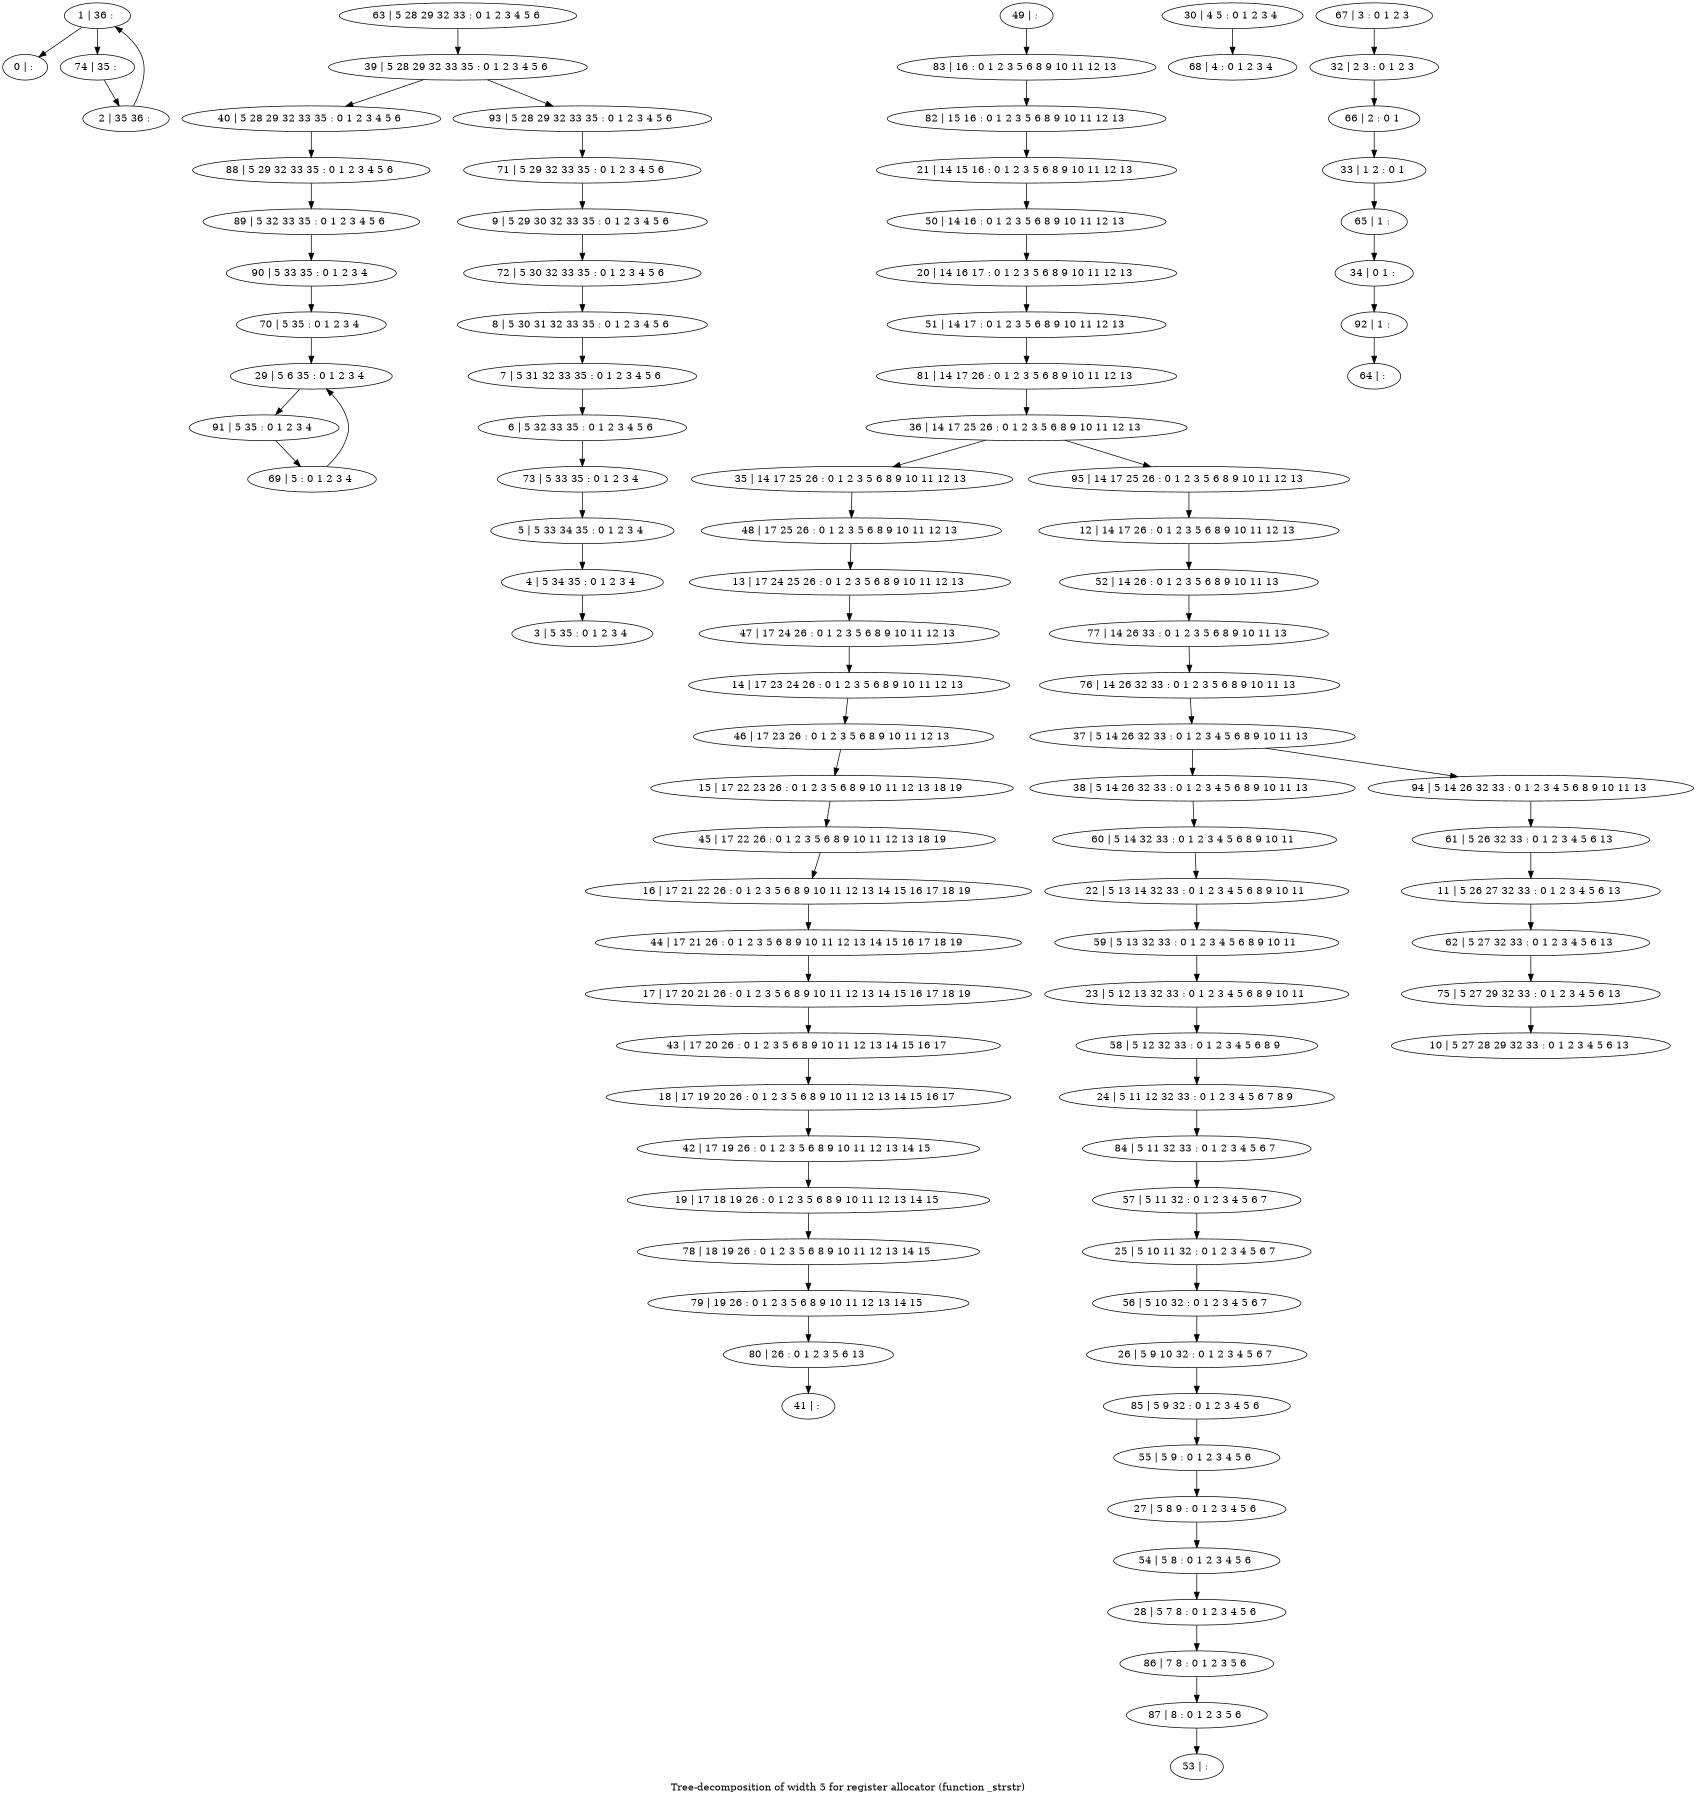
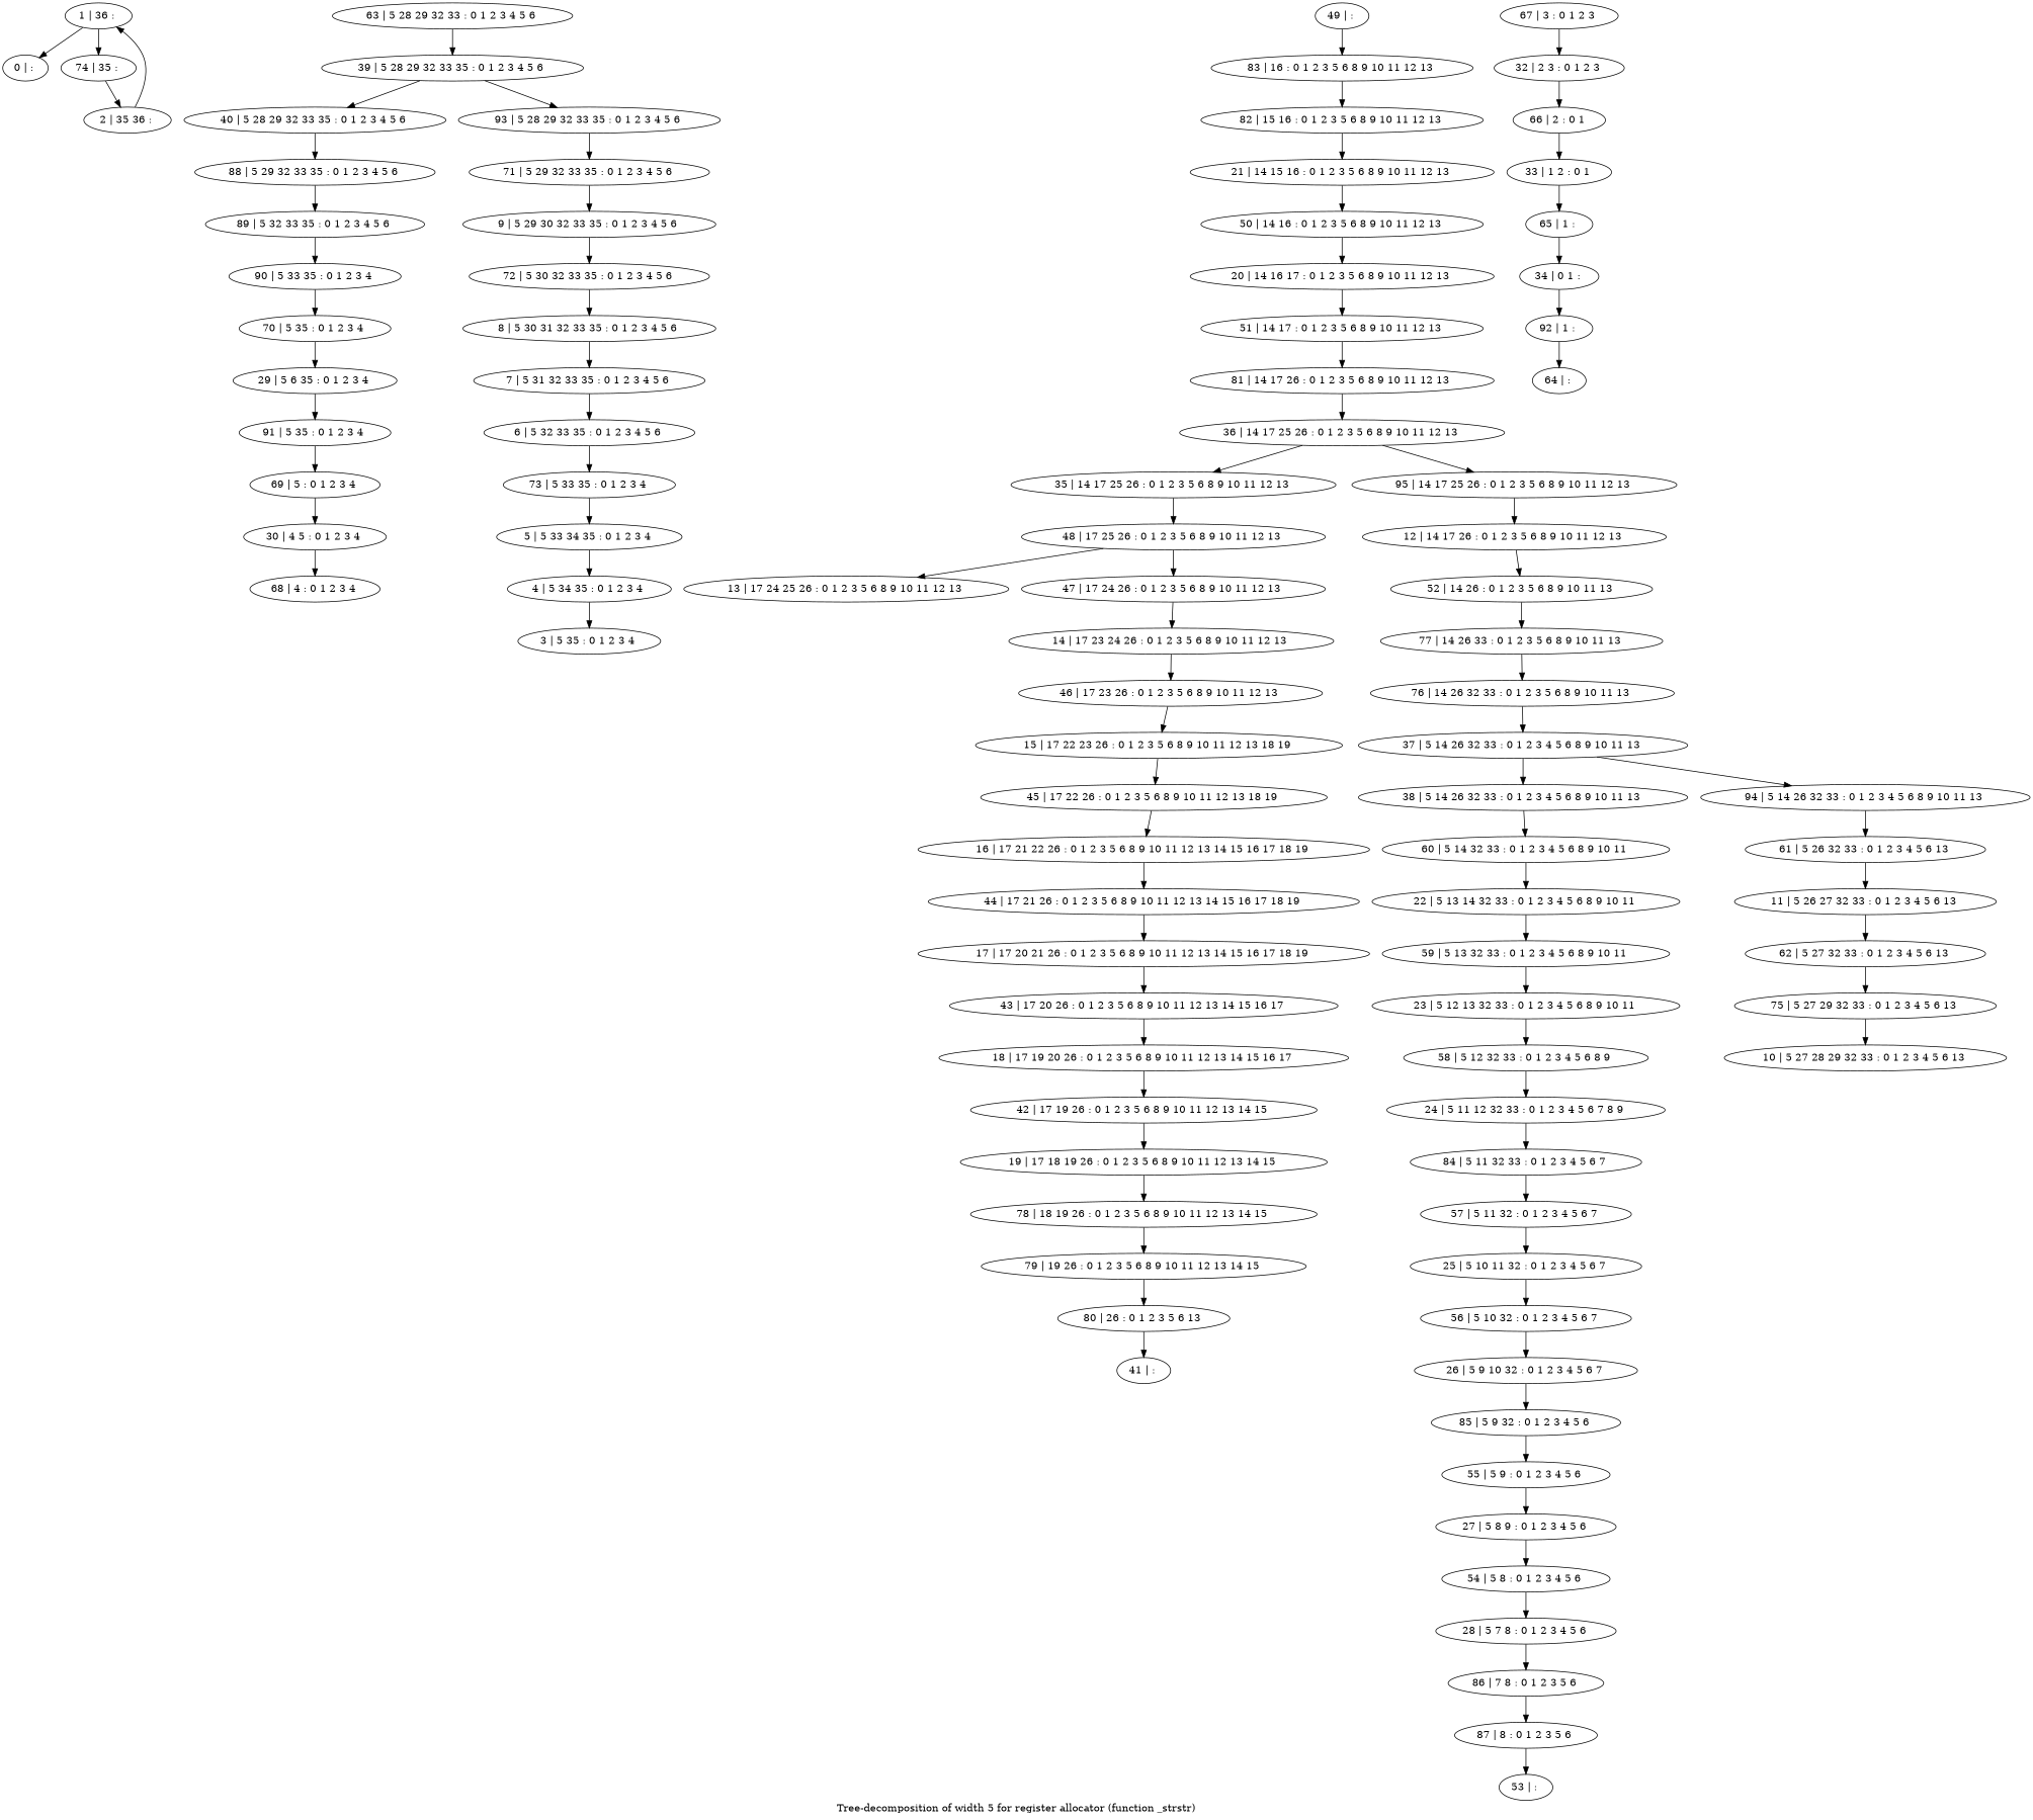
  digraph {
    label="Tree-decomposition of width 5 for register allocator (function _strstr)"
    n1 [label="0 | : "]
    n2 [label="1 | 36 : "]
    n3 [label="74 | 35 : "]
    n4 [label="2 | 35 36 : "]
    n5 [label="3 | 5 35 : 0 1 2 3 4 "]
    n6 [label="4 | 5 34 35 : 0 1 2 3 4 "]
    n7 [label="5 | 5 33 34 35 : 0 1 2 3 4 "]
    n8 [label="6 | 5 32 33 35 : 0 1 2 3 4 5 6 "]
    n9 [label="73 | 5 33 35 : 0 1 2 3 4 "]
    n10 [label="7 | 5 31 32 33 35 : 0 1 2 3 4 5 6 "]
    n11 [label="8 | 5 30 31 32 33 35 : 0 1 2 3 4 5 6 "]
    n12 [label="9 | 5 29 30 32 33 35 : 0 1 2 3 4 5 6 "]
    n13 [label="72 | 5 30 32 33 35 : 0 1 2 3 4 5 6 "]
    n14 [label="10 | 5 27 28 29 32 33 : 0 1 2 3 4 5 6 13 "]
    n15 [label="63 | 5 28 29 32 33 : 0 1 2 3 4 5 6 "]
    n16 [label="39 | 5 28 29 32 33 35 : 0 1 2 3 4 5 6 "]
    n17 [label="11 | 5 26 27 32 33 : 0 1 2 3 4 5 6 13 "]
    n18 [label="62 | 5 27 32 33 : 0 1 2 3 4 5 6 13 "]
    n19 [label="75 | 5 27 29 32 33 : 0 1 2 3 4 5 6 13 "]
    n20 [label="12 | 14 17 26 : 0 1 2 3 5 6 8 9 10 11 12 13 "]
    n21 [label="52 | 14 26 : 0 1 2 3 5 6 8 9 10 11 13 "]
    n22 [label="77 | 14 26 33 : 0 1 2 3 5 6 8 9 10 11 13 "]
    n23 [label="13 | 17 24 25 26 : 0 1 2 3 5 6 8 9 10 11 12 13 "]
    n24 [label="47 | 17 24 26 : 0 1 2 3 5 6 8 9 10 11 12 13 "]
    n25 [label="14 | 17 23 24 26 : 0 1 2 3 5 6 8 9 10 11 12 13 "]
    n26 [label="46 | 17 23 26 : 0 1 2 3 5 6 8 9 10 11 12 13 "]
    n27 [label="15 | 17 22 23 26 : 0 1 2 3 5 6 8 9 10 11 12 13 18 19 "]
    n28 [label="45 | 17 22 26 : 0 1 2 3 5 6 8 9 10 11 12 13 18 19 "]
    n29 [label="16 | 17 21 22 26 : 0 1 2 3 5 6 8 9 10 11 12 13 14 15 16 17 18 19 "]
    n30 [label="44 | 17 21 26 : 0 1 2 3 5 6 8 9 10 11 12 13 14 15 16 17 18 19 "]
    n31 [label="17 | 17 20 21 26 : 0 1 2 3 5 6 8 9 10 11 12 13 14 15 16 17 18 19 "]
    n32 [label="43 | 17 20 26 : 0 1 2 3 5 6 8 9 10 11 12 13 14 15 16 17 "]
    n33 [label="18 | 17 19 20 26 : 0 1 2 3 5 6 8 9 10 11 12 13 14 15 16 17 "]
    n34 [label="42 | 17 19 26 : 0 1 2 3 5 6 8 9 10 11 12 13 14 15 "]
    n35 [label="19 | 17 18 19 26 : 0 1 2 3 5 6 8 9 10 11 12 13 14 15 "]
    n36 [label="78 | 18 19 26 : 0 1 2 3 5 6 8 9 10 11 12 13 14 15 "]
    n37 [label="79 | 19 26 : 0 1 2 3 5 6 8 9 10 11 12 13 14 15 "]
    n38 [label="20 | 14 16 17 : 0 1 2 3 5 6 8 9 10 11 12 13 "]
    n39 [label="51 | 14 17 : 0 1 2 3 5 6 8 9 10 11 12 13 "]
    n40 [label="81 | 14 17 26 : 0 1 2 3 5 6 8 9 10 11 12 13 "]
    n41 [label="21 | 14 15 16 : 0 1 2 3 5 6 8 9 10 11 12 13 "]
    n42 [label="50 | 14 16 : 0 1 2 3 5 6 8 9 10 11 12 13 "]
    n43 [label="22 | 5 13 14 32 33 : 0 1 2 3 4 5 6 8 9 10 11 "]
    n44 [label="59 | 5 13 32 33 : 0 1 2 3 4 5 6 8 9 10 11 "]
    n45 [label="23 | 5 12 13 32 33 : 0 1 2 3 4 5 6 8 9 10 11 "]
    n46 [label="58 | 5 12 32 33 : 0 1 2 3 4 5 6 8 9 "]
    n47 [label="24 | 5 11 12 32 33 : 0 1 2 3 4 5 6 7 8 9 "]
    n48 [label="84 | 5 11 32 33 : 0 1 2 3 4 5 6 7 "]
    n49 [label="57 | 5 11 32 : 0 1 2 3 4 5 6 7 "]
    n50 [label="25 | 5 10 11 32 : 0 1 2 3 4 5 6 7 "]
    n51 [label="56 | 5 10 32 : 0 1 2 3 4 5 6 7 "]
    n52 [label="26 | 5 9 10 32 : 0 1 2 3 4 5 6 7 "]
    n53 [label="85 | 5 9 32 : 0 1 2 3 4 5 6 "]
    n54 [label="55 | 5 9 : 0 1 2 3 4 5 6 "]
    n55 [label="27 | 5 8 9 : 0 1 2 3 4 5 6 "]
    n56 [label="54 | 5 8 : 0 1 2 3 4 5 6 "]
    n57 [label="28 | 5 7 8 : 0 1 2 3 4 5 6 "]
    n58 [label="86 | 7 8 : 0 1 2 3 5 6 "]
    n59 [label="87 | 8 : 0 1 2 3 5 6 "]
    n60 [label="29 | 5 6 35 : 0 1 2 3 4 "]
    n61 [label="91 | 5 35 : 0 1 2 3 4 "]
    n62 [label="69 | 5 : 0 1 2 3 4 "]
    n63 [label="30 | 4 5 : 0 1 2 3 4 "]
    n64 [label="68 | 4 : 0 1 2 3 4 "]
    n65 [label="67 | 3 : 0 1 2 3 "]
    n66 [label="32 | 2 3 : 0 1 2 3 "]
    n67 [label="66 | 2 : 0 1 "]
    n68 [label="33 | 1 2 : 0 1 "]
    n69 [label="65 | 1 : "]
    n70 [label="34 | 0 1 : "]
    n71 [label="92 | 1 : "]
    n72 [label="64 | : "]
    n73 [label="35 | 14 17 25 26 : 0 1 2 3 5 6 8 9 10 11 12 13 "]
    n74 [label="48 | 17 25 26 : 0 1 2 3 5 6 8 9 10 11 12 13 "]
    n75 [label="36 | 14 17 25 26 : 0 1 2 3 5 6 8 9 10 11 12 13 "]
    n76 [label="95 | 14 17 25 26 : 0 1 2 3 5 6 8 9 10 11 12 13 "]
    n77 [label="37 | 5 14 26 32 33 : 0 1 2 3 4 5 6 8 9 10 11 13 "]
    n78 [label="38 | 5 14 26 32 33 : 0 1 2 3 4 5 6 8 9 10 11 13 "]
    n79 [label="94 | 5 14 26 32 33 : 0 1 2 3 4 5 6 8 9 10 11 13 "]
    n80 [label="60 | 5 14 32 33 : 0 1 2 3 4 5 6 8 9 10 11 "]
    n81 [label="61 | 5 26 32 33 : 0 1 2 3 4 5 6 13 "]
    n82 [label="40 | 5 28 29 32 33 35 : 0 1 2 3 4 5 6 "]
    n83 [label="93 | 5 28 29 32 33 35 : 0 1 2 3 4 5 6 "]
    n84 [label="88 | 5 29 32 33 35 : 0 1 2 3 4 5 6 "]
    n85 [label="71 | 5 29 32 33 35 : 0 1 2 3 4 5 6 "]
    n86 [label="89 | 5 32 33 35 : 0 1 2 3 4 5 6 "]
    n87 [label="41 | : "]
    n88 [label="49 | : "]
    n89 [label="83 | 16 : 0 1 2 3 5 6 8 9 10 11 12 13 "]
    n90 [label="82 | 15 16 : 0 1 2 3 5 6 8 9 10 11 12 13 "]
    n91 [label="76 | 14 26 32 33 : 0 1 2 3 5 6 8 9 10 11 13 "]
    n92 [label="53 | : "]
    n93 [label="70 | 5 35 : 0 1 2 3 4 "]
    n94 [label="80 | 26 : 0 1 2 3 5 6 13 "]
    n95 [label="90 | 5 33 35 : 0 1 2 3 4 "]
    n2 -> n1
    n2 -> n3
    n3 -> n4
    n4 -> n2
    n6 -> n5
    n7 -> n6
    n8 -> n9
    n9 -> n7
    n10 -> n8
    n11 -> n10
    n12 -> n13
    n13 -> n11
    n15 -> n16
    n16 -> n82
    n16 -> n83
    n17 -> n18
    n18 -> n19
    n19 -> n14
    n20 -> n21
    n21 -> n22
    n22 -> n91
-   n23 -> n24
+   n74 -> n24
    n24 -> n25
    n25 -> n26
    n26 -> n27
    n27 -> n28
    n28 -> n29
    n29 -> n30
    n30 -> n31
    n31 -> n32
    n32 -> n33
    n33 -> n34
    n34 -> n35
    n35 -> n36
    n36 -> n37
    n37 -> n94
    n38 -> n39
    n39 -> n40
    n40 -> n75
    n41 -> n42
    n42 -> n38
    n43 -> n44
    n44 -> n45
    n45 -> n46
    n46 -> n47
    n47 -> n48
    n48 -> n49
    n49 -> n50
    n50 -> n51
    n51 -> n52
    n52 -> n53
    n53 -> n54
    n54 -> n55
    n55 -> n56
    n56 -> n57
    n57 -> n58
    n58 -> n59
    n59 -> n92
    n60 -> n61
    n61 -> n62
-   n62 -> n60
+   n62 -> n63
    n63 -> n64
    n65 -> n66
    n66 -> n67
    n67 -> n68
    n68 -> n69
    n69 -> n70
    n70 -> n71
    n71 -> n72
    n73 -> n74
    n74 -> n23
    n75 -> n73
    n75 -> n76
    n76 -> n20
    n77 -> n78
    n77 -> n79
    n78 -> n80
    n79 -> n81
    n80 -> n43
    n81 -> n17
    n82 -> n84
    n83 -> n85
    n84 -> n86
    n85 -> n12
    n86 -> n95
    n88 -> n89
    n89 -> n90
    n90 -> n41
    n91 -> n77
    n93 -> n60
    n94 -> n87
    n95 -> n93
  }
